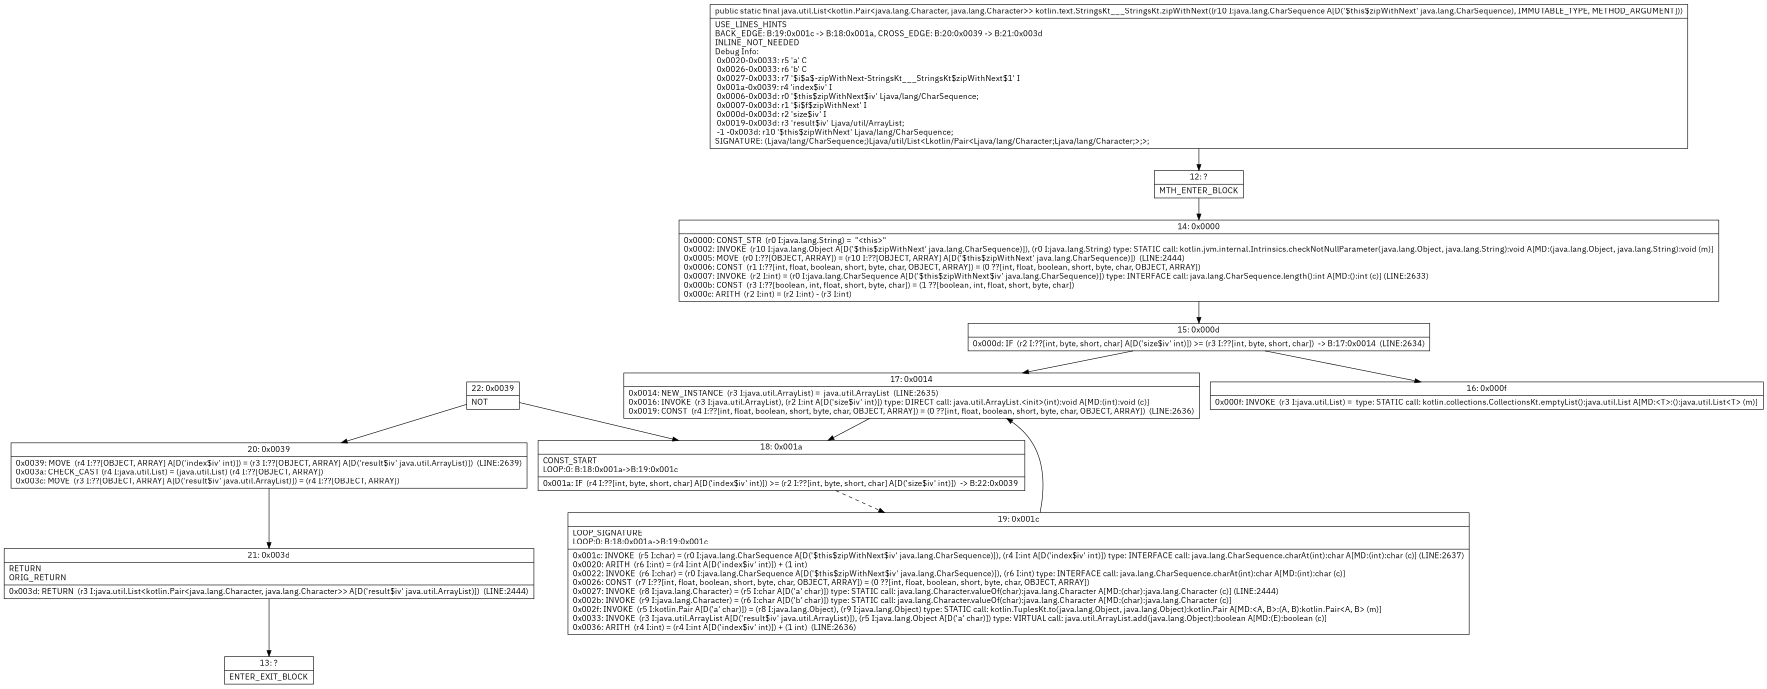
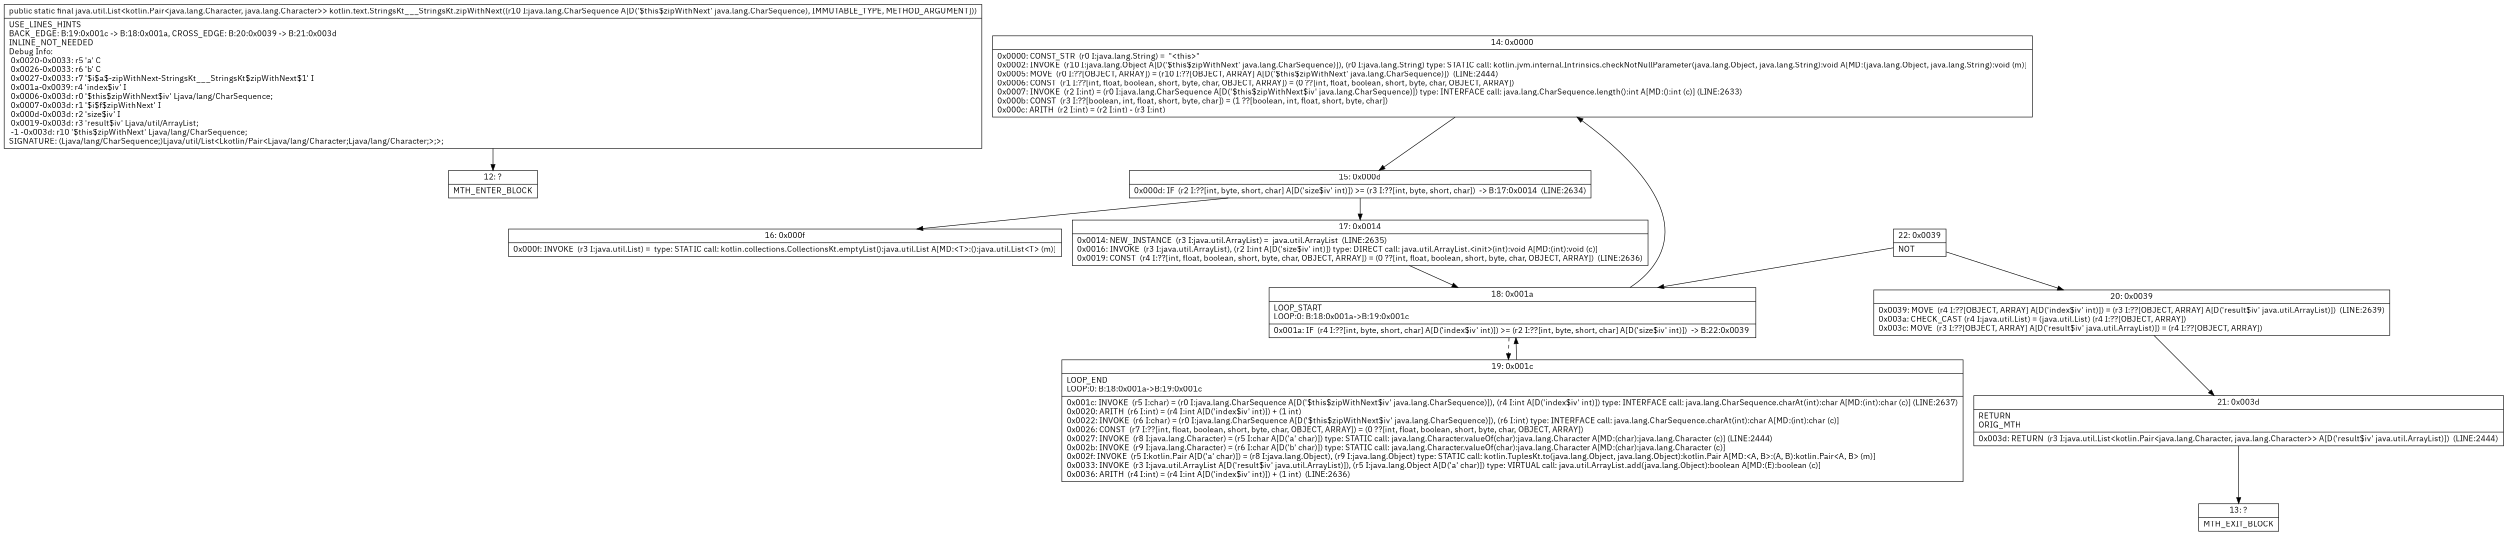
  digraph {
    fontname="IBM Plex Sans"
    node [fontname="IBM Plex Sans" shape=record]
    edge [fontname="IBM Plex Sans"]
    n1 [label="{12\:\ ?|MTH_ENTER_BLOCK\l}"]
    n2 [label="{14\:\ 0x0000|0x0000: CONST_STR  (r0 I:java.lang.String) =  \"\<this\>\" \l0x0002: INVOKE  (r10 I:java.lang.Object A[D('$this$zipWithNext' java.lang.CharSequence)]), (r0 I:java.lang.String) type: STATIC call: kotlin.jvm.internal.Intrinsics.checkNotNullParameter(java.lang.Object, java.lang.String):void A[MD:(java.lang.Object, java.lang.String):void (m)]\l0x0005: MOVE  (r0 I:??[OBJECT, ARRAY]) = (r10 I:??[OBJECT, ARRAY] A[D('$this$zipWithNext' java.lang.CharSequence)])  (LINE:2444)\l0x0006: CONST  (r1 I:??[int, float, boolean, short, byte, char, OBJECT, ARRAY]) = (0 ??[int, float, boolean, short, byte, char, OBJECT, ARRAY]) \l0x0007: INVOKE  (r2 I:int) = (r0 I:java.lang.CharSequence A[D('$this$zipWithNext$iv' java.lang.CharSequence)]) type: INTERFACE call: java.lang.CharSequence.length():int A[MD:():int (c)] (LINE:2633)\l0x000b: CONST  (r3 I:??[boolean, int, float, short, byte, char]) = (1 ??[boolean, int, float, short, byte, char]) \l0x000c: ARITH  (r2 I:int) = (r2 I:int) \- (r3 I:int) \l}"]
    n3 [label="{15\:\ 0x000d|0x000d: IF  (r2 I:??[int, byte, short, char] A[D('size$iv' int)]) \>= (r3 I:??[int, byte, short, char])  \-\> B:17:0x0014  (LINE:2634)\l}"]
    n4 [label="{16\:\ 0x000f|0x000f: INVOKE  (r3 I:java.util.List) =  type: STATIC call: kotlin.collections.CollectionsKt.emptyList():java.util.List A[MD:\<T\>:():java.util.List\<T\> (m)]\l}"]
    n5 [label="{17\:\ 0x0014|0x0014: NEW_INSTANCE  (r3 I:java.util.ArrayList) =  java.util.ArrayList  (LINE:2635)\l0x0016: INVOKE  (r3 I:java.util.ArrayList), (r2 I:int A[D('size$iv' int)]) type: DIRECT call: java.util.ArrayList.\<init\>(int):void A[MD:(int):void (c)]\l0x0019: CONST  (r4 I:??[int, float, boolean, short, byte, char, OBJECT, ARRAY]) = (0 ??[int, float, boolean, short, byte, char, OBJECT, ARRAY])  (LINE:2636)\l}"]
-   n6 [label="{18\:\ 0x001a|CONST_START\lLOOP:0: B:18:0x001a\-\>B:19:0x001c\l|0x001a: IF  (r4 I:??[int, byte, short, char] A[D('index$iv' int)]) \>= (r2 I:??[int, byte, short, char] A[D('size$iv' int)])  \-\> B:22:0x0039 \l}"]
-   n7 [label="{13\:\ ?|ENTER_EXIT_BLOCK\l}"]
-   n8 [label="{19\:\ 0x001c|LOOP_SIGNATURE\lLOOP:0: B:18:0x001a\-\>B:19:0x001c\l|0x001c: INVOKE  (r5 I:char) = (r0 I:java.lang.CharSequence A[D('$this$zipWithNext$iv' java.lang.CharSequence)]), (r4 I:int A[D('index$iv' int)]) type: INTERFACE call: java.lang.CharSequence.charAt(int):char A[MD:(int):char (c)] (LINE:2637)\l0x0020: ARITH  (r6 I:int) = (r4 I:int A[D('index$iv' int)]) + (1 int) \l0x0022: INVOKE  (r6 I:char) = (r0 I:java.lang.CharSequence A[D('$this$zipWithNext$iv' java.lang.CharSequence)]), (r6 I:int) type: INTERFACE call: java.lang.CharSequence.charAt(int):char A[MD:(int):char (c)]\l0x0026: CONST  (r7 I:??[int, float, boolean, short, byte, char, OBJECT, ARRAY]) = (0 ??[int, float, boolean, short, byte, char, OBJECT, ARRAY]) \l0x0027: INVOKE  (r8 I:java.lang.Character) = (r5 I:char A[D('a' char)]) type: STATIC call: java.lang.Character.valueOf(char):java.lang.Character A[MD:(char):java.lang.Character (c)] (LINE:2444)\l0x002b: INVOKE  (r9 I:java.lang.Character) = (r6 I:char A[D('b' char)]) type: STATIC call: java.lang.Character.valueOf(char):java.lang.Character A[MD:(char):java.lang.Character (c)]\l0x002f: INVOKE  (r5 I:kotlin.Pair A[D('a' char)]) = (r8 I:java.lang.Object), (r9 I:java.lang.Object) type: STATIC call: kotlin.TuplesKt.to(java.lang.Object, java.lang.Object):kotlin.Pair A[MD:\<A, B\>:(A, B):kotlin.Pair\<A, B\> (m)]\l0x0033: INVOKE  (r3 I:java.util.ArrayList A[D('result$iv' java.util.ArrayList)]), (r5 I:java.lang.Object A[D('a' char)]) type: VIRTUAL call: java.util.ArrayList.add(java.lang.Object):boolean A[MD:(E):boolean (c)]\l0x0036: ARITH  (r4 I:int) = (r4 I:int A[D('index$iv' int)]) + (1 int)  (LINE:2636)\l}"]
+   n6 [label="{18\:\ 0x001a|LOOP_START\lLOOP:0: B:18:0x001a\-\>B:19:0x001c\l|0x001a: IF  (r4 I:??[int, byte, short, char] A[D('index$iv' int)]) \>= (r2 I:??[int, byte, short, char] A[D('size$iv' int)])  \-\> B:22:0x0039 \l}"]
+   n7 [label="{13\:\ ?|MTH_EXIT_BLOCK\l}"]
+   n8 [label="{19\:\ 0x001c|LOOP_END\lLOOP:0: B:18:0x001a\-\>B:19:0x001c\l|0x001c: INVOKE  (r5 I:char) = (r0 I:java.lang.CharSequence A[D('$this$zipWithNext$iv' java.lang.CharSequence)]), (r4 I:int A[D('index$iv' int)]) type: INTERFACE call: java.lang.CharSequence.charAt(int):char A[MD:(int):char (c)] (LINE:2637)\l0x0020: ARITH  (r6 I:int) = (r4 I:int A[D('index$iv' int)]) + (1 int) \l0x0022: INVOKE  (r6 I:char) = (r0 I:java.lang.CharSequence A[D('$this$zipWithNext$iv' java.lang.CharSequence)]), (r6 I:int) type: INTERFACE call: java.lang.CharSequence.charAt(int):char A[MD:(int):char (c)]\l0x0026: CONST  (r7 I:??[int, float, boolean, short, byte, char, OBJECT, ARRAY]) = (0 ??[int, float, boolean, short, byte, char, OBJECT, ARRAY]) \l0x0027: INVOKE  (r8 I:java.lang.Character) = (r5 I:char A[D('a' char)]) type: STATIC call: java.lang.Character.valueOf(char):java.lang.Character A[MD:(char):java.lang.Character (c)] (LINE:2444)\l0x002b: INVOKE  (r9 I:java.lang.Character) = (r6 I:char A[D('b' char)]) type: STATIC call: java.lang.Character.valueOf(char):java.lang.Character A[MD:(char):java.lang.Character (c)]\l0x002f: INVOKE  (r5 I:kotlin.Pair A[D('a' char)]) = (r8 I:java.lang.Object), (r9 I:java.lang.Object) type: STATIC call: kotlin.TuplesKt.to(java.lang.Object, java.lang.Object):kotlin.Pair A[MD:\<A, B\>:(A, B):kotlin.Pair\<A, B\> (m)]\l0x0033: INVOKE  (r3 I:java.util.ArrayList A[D('result$iv' java.util.ArrayList)]), (r5 I:java.lang.Object A[D('a' char)]) type: VIRTUAL call: java.util.ArrayList.add(java.lang.Object):boolean A[MD:(E):boolean (c)]\l0x0036: ARITH  (r4 I:int) = (r4 I:int A[D('index$iv' int)]) + (1 int)  (LINE:2636)\l}"]
    n9 [label="{22\:\ 0x0039|NOT\l}"]
    n10 [label="{20\:\ 0x0039|0x0039: MOVE  (r4 I:??[OBJECT, ARRAY] A[D('index$iv' int)]) = (r3 I:??[OBJECT, ARRAY] A[D('result$iv' java.util.ArrayList)])  (LINE:2639)\l0x003a: CHECK_CAST (r4 I:java.util.List) = (java.util.List) (r4 I:??[OBJECT, ARRAY]) \l0x003c: MOVE  (r3 I:??[OBJECT, ARRAY] A[D('result$iv' java.util.ArrayList)]) = (r4 I:??[OBJECT, ARRAY]) \l}"]
-   n11 [label="{21\:\ 0x003d|RETURN\lORIG_RETURN\l|0x003d: RETURN  (r3 I:java.util.List\<kotlin.Pair\<java.lang.Character, java.lang.Character\>\> A[D('result$iv' java.util.ArrayList)])  (LINE:2444)\l}"]
+   n11 [label="{21\:\ 0x003d|RETURN\lORIG_MTH\l|0x003d: RETURN  (r3 I:java.util.List\<kotlin.Pair\<java.lang.Character, java.lang.Character\>\> A[D('result$iv' java.util.ArrayList)])  (LINE:2444)\l}"]
    n12 [label="{public static final java.util.List\<kotlin.Pair\<java.lang.Character, java.lang.Character\>\> kotlin.text.StringsKt___StringsKt.zipWithNext((r10 I:java.lang.CharSequence A[D('$this$zipWithNext' java.lang.CharSequence), IMMUTABLE_TYPE, METHOD_ARGUMENT]))  | USE_LINES_HINTS\lBACK_EDGE: B:19:0x001c \-\> B:18:0x001a, CROSS_EDGE: B:20:0x0039 \-\> B:21:0x003d\lINLINE_NOT_NEEDED\lDebug Info:\l  0x0020\-0x0033: r5 'a' C\l  0x0026\-0x0033: r6 'b' C\l  0x0027\-0x0033: r7 '$i$a$\-zipWithNext\-StringsKt___StringsKt$zipWithNext$1' I\l  0x001a\-0x0039: r4 'index$iv' I\l  0x0006\-0x003d: r0 '$this$zipWithNext$iv' Ljava\/lang\/CharSequence;\l  0x0007\-0x003d: r1 '$i$f$zipWithNext' I\l  0x000d\-0x003d: r2 'size$iv' I\l  0x0019\-0x003d: r3 'result$iv' Ljava\/util\/ArrayList;\l  \-1 \-0x003d: r10 '$this$zipWithNext' Ljava\/lang\/CharSequence;\lSIGNATURE: (Ljava\/lang\/CharSequence;)Ljava\/util\/List\<Lkotlin\/Pair\<Ljava\/lang\/Character;Ljava\/lang\/Character;\>;\>;\l}"]
-   n1 -> n2
+   n6 -> n2
    n2 -> n3
    n3 -> n4 [style=solid]
    n3 -> n5
    n5 -> n6
    n6 -> n8 [style=dashed]
-   n8 -> n5
+   n8 -> n6
    n9 -> n6
    n9 -> n10
    n10 -> n11
    n11 -> n7
    n12 -> n1
  }
